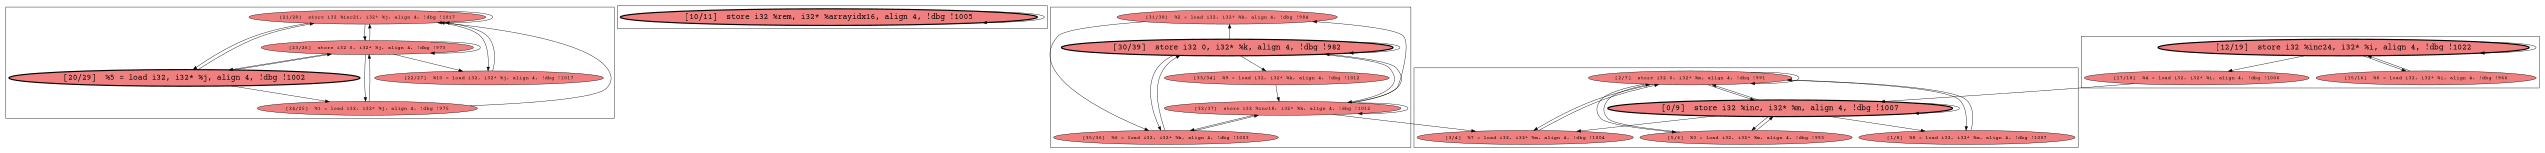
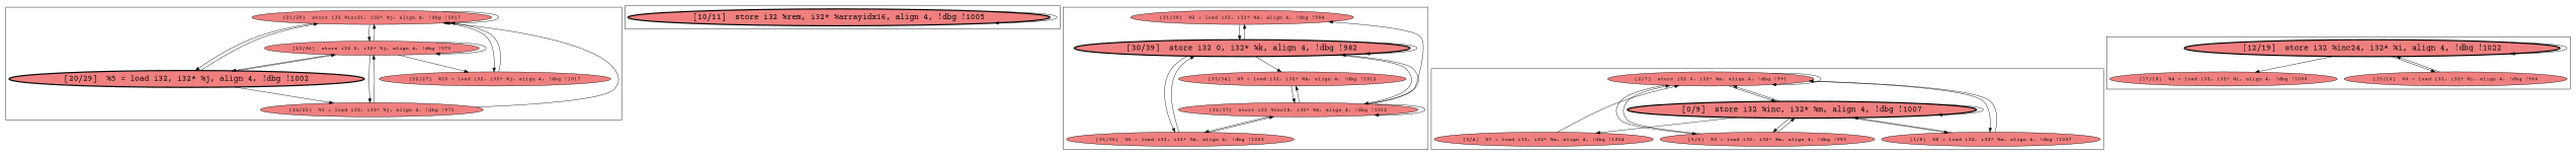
  digraph {
    fontname="Courier Prime"
    node [fillcolor=lightcoral fontname="Courier Prime" shape=ellipse style=filled]
    edge [fontname="Courier Prime"]
    n1 [label="[21/28]  store i32 %inc21, i32* %j, align 4, !dbg !1017"]
    n2 [label="[23/26]  store i32 0, i32* %j, align 4, !dbg !973"]
    n3 [label="[24/25]  %1 = load i32, i32* %j, align 4, !dbg !975"]
    n4 [label="[22/27]  %10 = load i32, i32* %j, align 4, !dbg !1017"]
    n5 [fontsize=20 label="[20/29]  %5 = load i32, i32* %j, align 4, !dbg !1002" penwidth=3.0]
    n6 [fontsize=20 label="[10/11]  store i32 %rem, i32* %arrayidx16, align 4, !dbg !1005" penwidth=3.0]
    n7 [label="[31/38]  %2 = load i32, i32* %k, align 4, !dbg !984"]
    n8 [label="[32/37]  store i32 %inc18, i32* %k, align 4, !dbg !1012"]
    n9 [fontsize=20 label="[30/39]  store i32 0, i32* %k, align 4, !dbg !982" penwidth=3.0]
    n10 [label="[35/36]  %6 = load i32, i32* %k, align 4, !dbg !1003"]
    n11 [label="[33/34]  %9 = load i32, i32* %k, align 4, !dbg !1012"]
    n12 [label="[2/7]  store i32 0, i32* %m, align 4, !dbg !991"]
    n13 [fontsize=20 label="[0/9]  store i32 %inc, i32* %m, align 4, !dbg !1007" penwidth=3.0]
    n14 [label="[3/4]  %7 = load i32, i32* %m, align 4, !dbg !1004"]
    n15 [label="[5/6]  %3 = load i32, i32* %m, align 4, !dbg !993"]
    n16 [label="[1/8]  %8 = load i32, i32* %m, align 4, !dbg !1007"]
    n17 [label="[17/18]  %4 = load i32, i32* %i, align 4, !dbg !1000"]
    n18 [fontsize=20 label="[12/19]  store i32 %inc24, i32* %i, align 4, !dbg !1022" penwidth=3.0]
    n19 [label="[15/16]  %0 = load i32, i32* %i, align 4, !dbg !966"]
    subgraph cluster_1 {
      n1
      n2
      n3
      n4
      n5
    }
    subgraph cluster_2 {
      n6
    }
    subgraph cluster_3 {
      n7
      n8
      n9
      n10
      n11
    }
    subgraph cluster_4 {
      n12
      n13
      n14
      n15
      n16
    }
    subgraph cluster_5 {
      n17
      n18
      n19
    }
    n1 -> n1
    n1 -> n2
    n1 -> n4
    n1 -> n5
    n2 -> n1
    n2 -> n2
    n2 -> n3
    n2 -> n4
    n2 -> n5
    n3 -> n1
    n3 -> n2
    n4 -> n1
    n5 -> n1
    n5 -> n2
    n5 -> n3
    n6 -> n6
-   n7 -> n10
+   n7 -> n9
    n8 -> n7
    n8 -> n8
    n8 -> n9
    n8 -> n10
-   n8 -> n14
+   n8 -> n11
    n9 -> n7
    n9 -> n8
    n9 -> n9
    n9 -> n10
    n9 -> n11
    n10 -> n8
    n10 -> n9
    n11 -> n8
    n12 -> n12
    n12 -> n13
-   n12 -> n14
    n12 -> n15
    n12 -> n16
    n13 -> n12
    n13 -> n13
    n13 -> n14
    n13 -> n15
    n13 -> n16
    n14 -> n12
    n15 -> n12
    n15 -> n13
    n16 -> n12
-   n17 -> n13
+   n16 -> n13
    n18 -> n17
    n18 -> n18
    n18 -> n19
    n19 -> n18
  }
